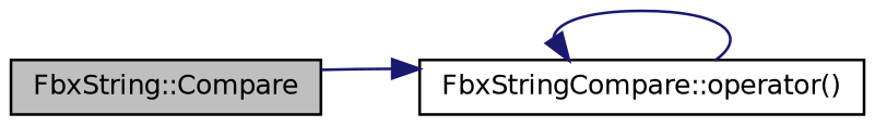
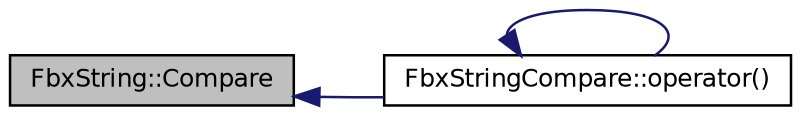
  digraph {
    rankdir=LR
    node [color=black fontname=Helvetica fontsize=10 shape=record style=filled]
    edge [color=midnightblue dir=back fontname=Helvetica fontsize=10 labelfontname=Helvetica labelfontsize=10 style=solid]
    n1 [fillcolor=grey75 fontcolor=black height=0.2 label="FbxString::Compare" width=0.4]
    n2 [fillcolor=white height=0.2 label="FbxStringCompare::operator()" width=0.4]
-   n2 -> n1
+   n1 -> n2
    n2 -> n2
  }
